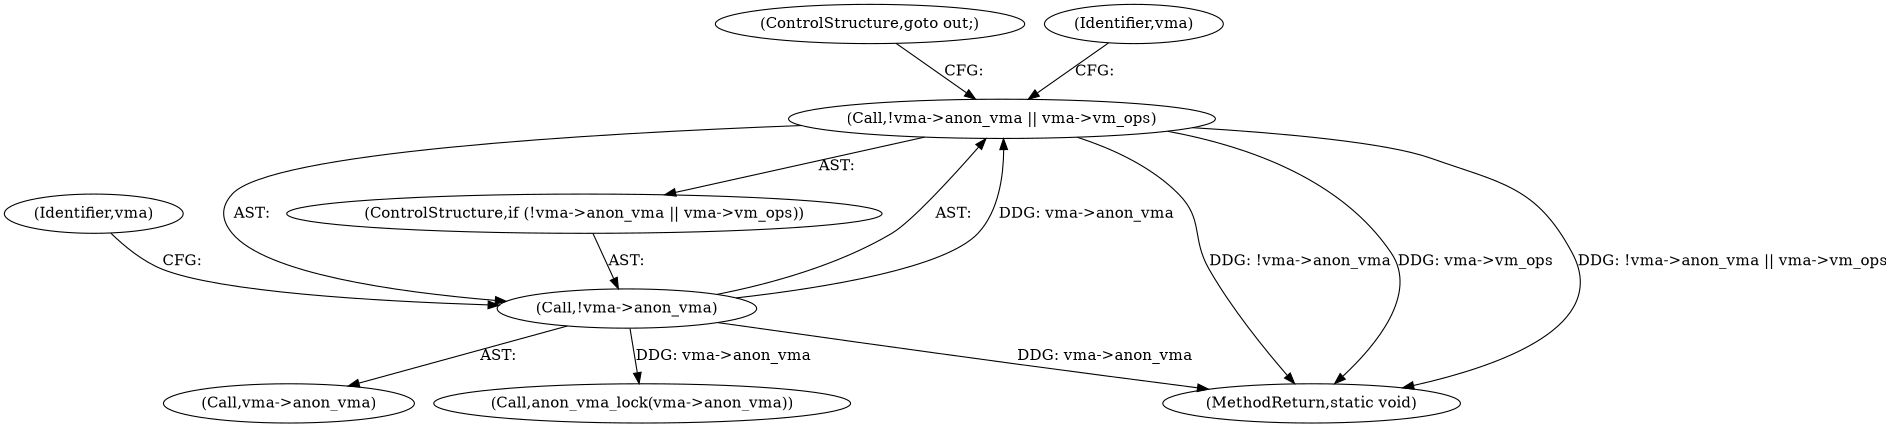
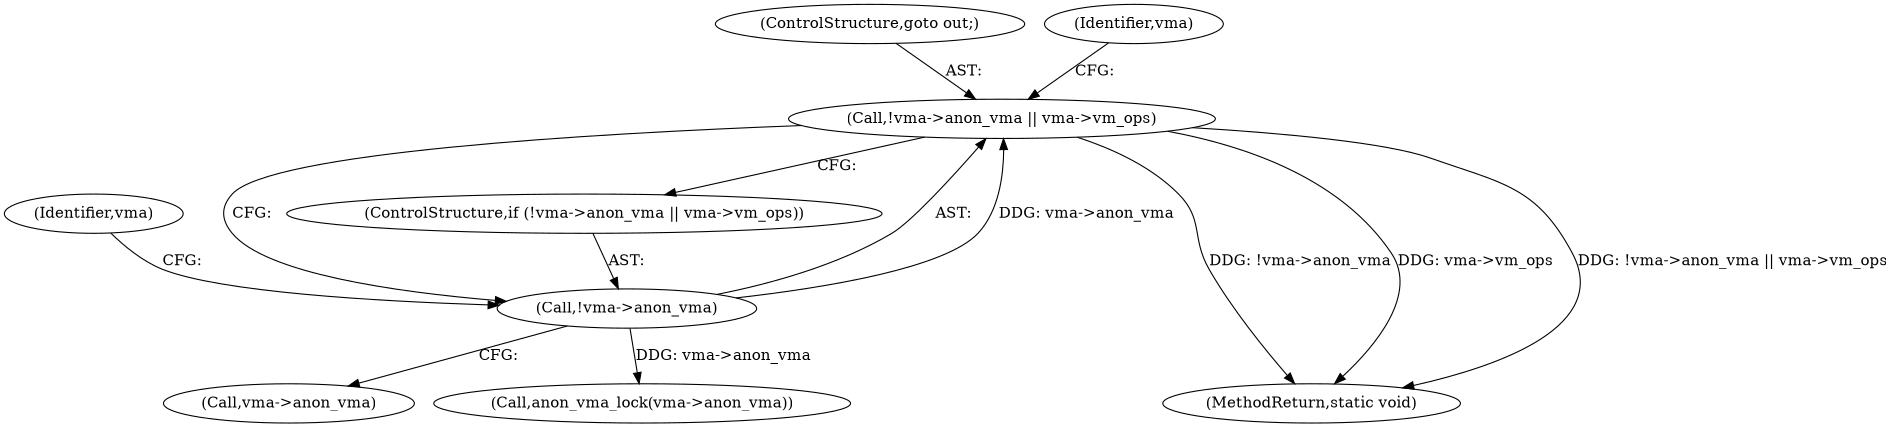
  digraph {
    n1 [label="(Call,!vma->anon_vma || vma->vm_ops)"]
    n2 [label="(Call,!vma->anon_vma)"]
    n3 [label="(ControlStructure,if (!vma->anon_vma || vma->vm_ops))"]
    n4 [label="(MethodReturn,static void)"]
    n5 [label="(Call,vma->anon_vma)"]
    n6 [label="(Call,anon_vma_lock(vma->anon_vma))"]
    n7 [label="(ControlStructure,goto out;)"]
    n8 [label="(Identifier,vma)"]
    n9 [label="(Identifier,vma)"]
-   n1 -> n2 [label="AST: "]
-   n1 -> n3 [label="AST: "]
+   n1 -> n2 [label="CFG: "]
+   n1 -> n3 [label="CFG: "]
    n1 -> n4 [label="DDG: !vma->anon_vma || vma->vm_ops"]
    n1 -> n4 [label="DDG: !vma->anon_vma"]
    n1 -> n4 [label="DDG: vma->vm_ops"]
    n2 -> n1 [label="AST: "]
    n2 -> n1 [label="DDG: vma->anon_vma"]
-   n2 -> n4 [label="DDG: vma->anon_vma"]
-   n2 -> n5 [label="AST: "]
+   n2 -> n5 [label="CFG: "]
    n2 -> n6 [label="DDG: vma->anon_vma"]
    n3 -> n2 [label="AST: "]
-   n7 -> n1 [label="CFG: "]
+   n7 -> n1 [label="AST: "]
    n8 -> n1 [label="CFG: "]
    n9 -> n2 [label="CFG: "]
  }
